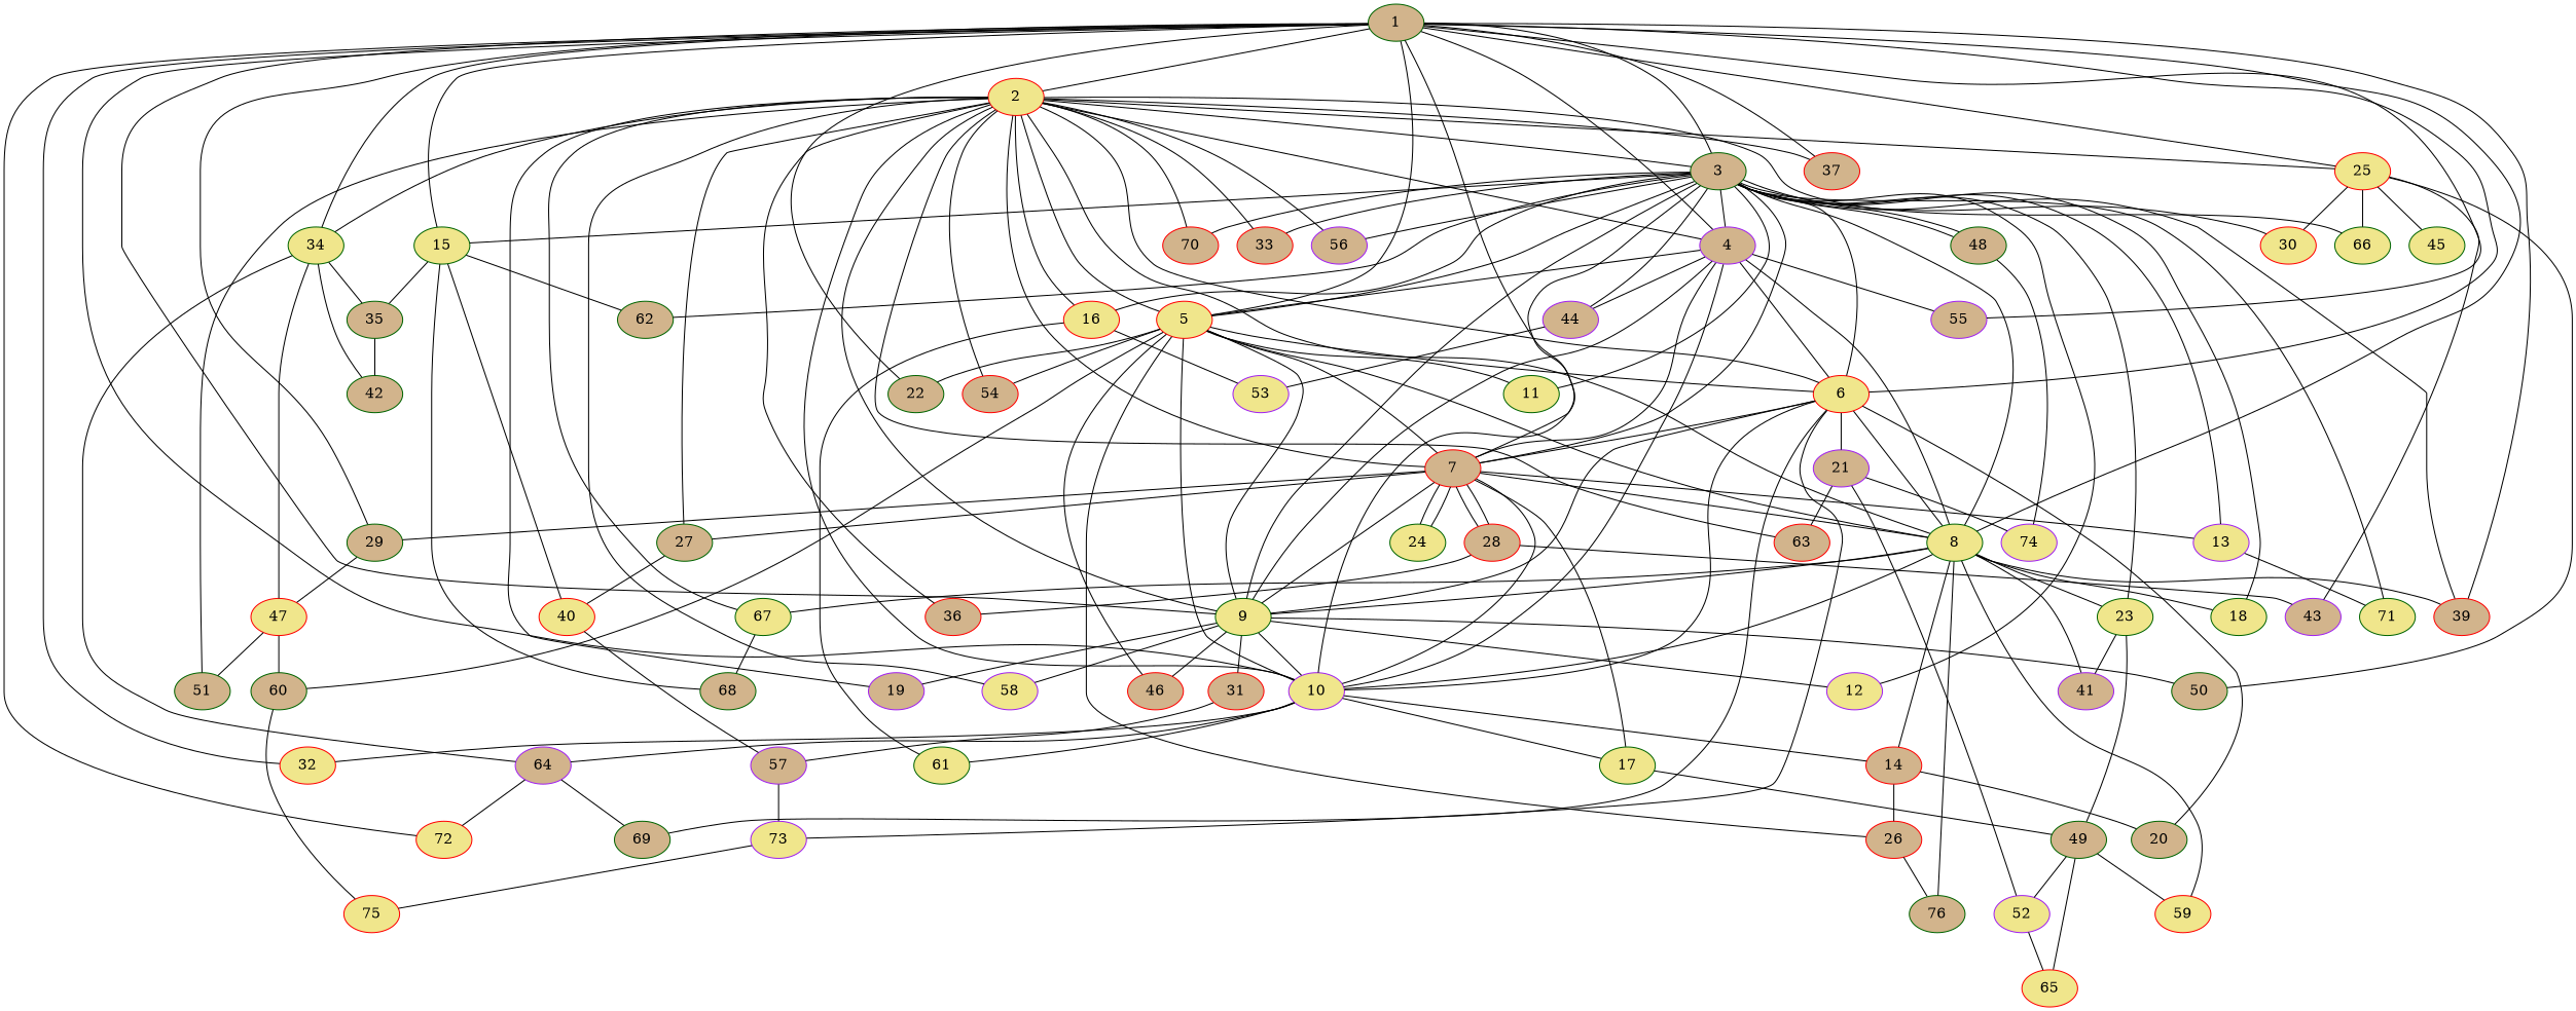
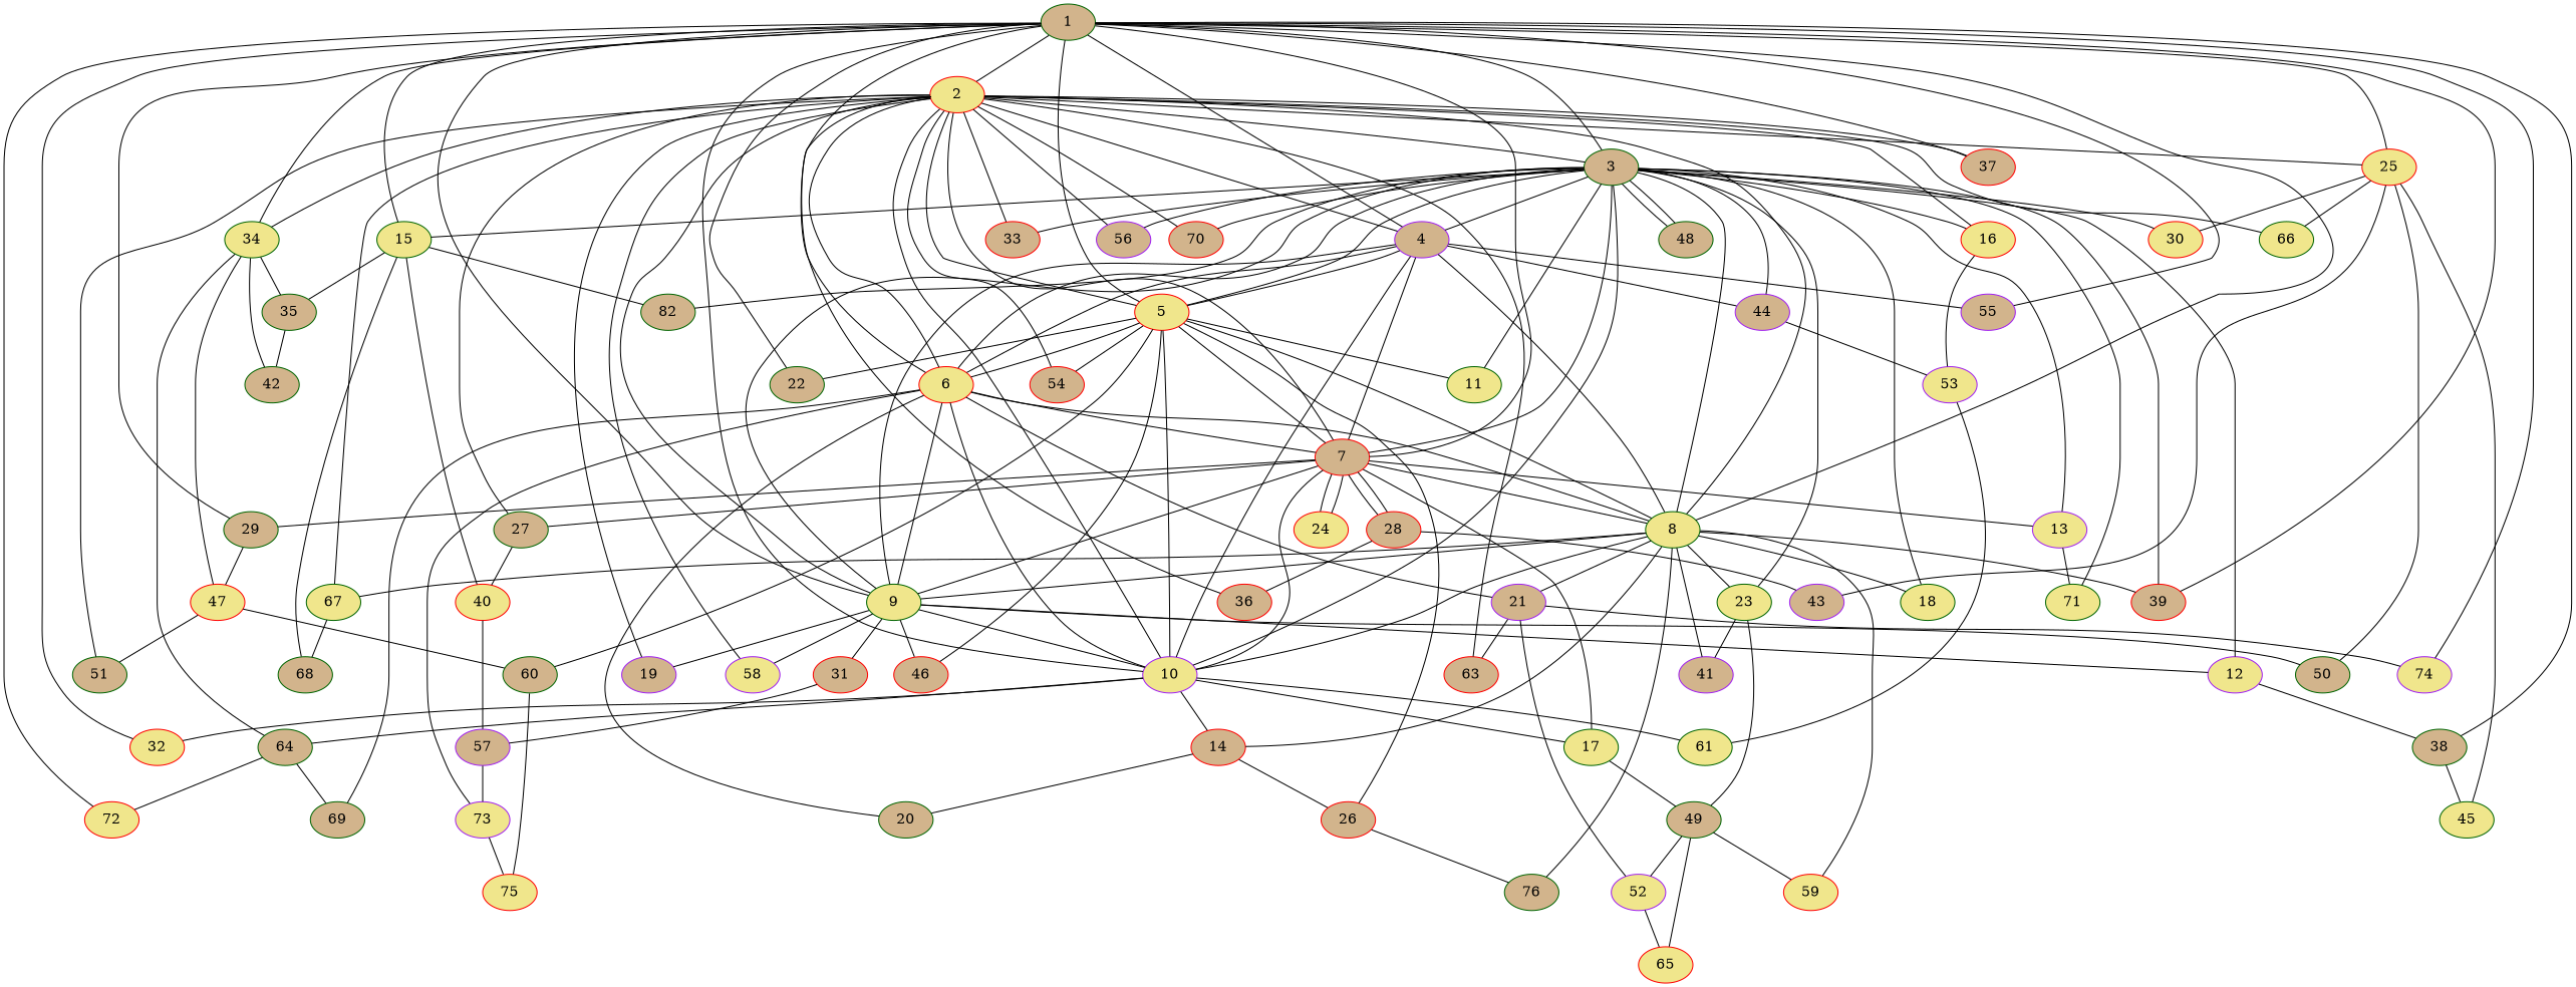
  graph {
    node [color=darkgreen fillcolor=tan style=filled]
    2 [color=red fillcolor=khaki]
    1
    3
    4 [color=purple]
    5 [color=red fillcolor=khaki]
    6 [color=red fillcolor=khaki]
    7 [color=red]
    8 [fillcolor=khaki]
    9 [fillcolor=khaki]
    10 [color=purple fillcolor=khaki]
    15 [fillcolor=khaki]
    22
    25 [color=red fillcolor=khaki]
    29
    32 [color=red fillcolor=khaki]
    34 [fillcolor=khaki]
    37 [color=red]
+   38
    39 [color=red]
    55 [color=purple]
    72 [color=red fillcolor=khaki]
    74 [color=purple fillcolor=khaki]
    16 [color=red fillcolor=khaki]
    19 [color=purple]
    27
    33 [color=red]
    36 [color=red]
    51
    54 [color=red]
    56 [color=purple]
    58 [color=purple fillcolor=khaki]
    63 [color=red]
    66 [fillcolor=khaki]
    67 [fillcolor=khaki]
    70 [color=red]
    11 [fillcolor=khaki]
    12 [color=purple fillcolor=khaki]
    13 [color=purple fillcolor=khaki]
    18 [fillcolor=khaki]
    23 [fillcolor=khaki]
    30 [color=red fillcolor=khaki]
    44 [color=purple]
    48
-   62
+   62 [label=82]
    71 [fillcolor=khaki]
    26 [color=red]
    46 [color=red]
    60
    20
    21 [color=purple]
    69
    73 [color=purple fillcolor=khaki]
    17 [fillcolor=khaki]
-   24 [fillcolor=khaki]
+   24 [color=red fillcolor=khaki]
    28 [color=red]
    14 [color=red]
    41 [color=purple]
    59 [color=red fillcolor=khaki]
    76
    31 [color=red]
    50
    61 [fillcolor=khaki]
-   64 [color=purple]
+   64
    35
    40 [color=red fillcolor=khaki]
    68
    43 [color=purple]
    45 [fillcolor=khaki]
    47 [color=red fillcolor=khaki]
    42
    53 [color=purple fillcolor=khaki]
    49
    57 [color=purple]
    75 [color=red fillcolor=khaki]
    52 [color=purple fillcolor=khaki]
    65 [color=red fillcolor=khaki]
    2 -- 3
    2 -- 4
    2 -- 5
    2 -- 6
    2 -- 7
    2 -- 8
    2 -- 9
    2 -- 10
    2 -- 25
    2 -- 34
    2 -- 37
    2 -- 16
    2 -- 19
    2 -- 27
    2 -- 33
    2 -- 36
    2 -- 51
    2 -- 54
    2 -- 56
    2 -- 58
    2 -- 63
    2 -- 66
    2 -- 67
    2 -- 70
    1 -- 2
    1 -- 3
    1 -- 4
    1 -- 5
    1 -- 6
    1 -- 7
    1 -- 8
    1 -- 9
    1 -- 10
    1 -- 15
    1 -- 22
    1 -- 25
    1 -- 29
    1 -- 32
    1 -- 34
    1 -- 37
+   1 -- 38
    1 -- 39
    1 -- 55
    1 -- 72
-   48 -- 74
+   1 -- 74
    3 -- 4
    3 -- 5
    3 -- 6
    3 -- 7
    3 -- 8
    3 -- 9
    3 -- 10
    3 -- 15
    3 -- 39
    3 -- 16
    3 -- 33
    3 -- 56
    3 -- 70
    3 -- 11
    3 -- 12
    3 -- 13
    3 -- 18
    3 -- 23
    3 -- 30
    3 -- 44
    3 -- 48
    3 -- 48
    3 -- 62
    3 -- 71
    4 -- 5
    4 -- 6
    4 -- 7
    4 -- 8
    4 -- 9
    4 -- 10
    4 -- 55
    4 -- 44
    5 -- 6
    5 -- 7
    5 -- 8
-   5 -- 9
    5 -- 10
    5 -- 22
    5 -- 54
    5 -- 11
    5 -- 26
    5 -- 46
    5 -- 60
    6 -- 7
    6 -- 8
    6 -- 9
    6 -- 10
    6 -- 20
    6 -- 21
    6 -- 69
    6 -- 73
    7 -- 8
    7 -- 9
    7 -- 10
    7 -- 29
    7 -- 27
    7 -- 13
    7 -- 17
    7 -- 24
    7 -- 24
    7 -- 28
    7 -- 28
    8 -- 9
    8 -- 10
    8 -- 39
    8 -- 67
    8 -- 18
    8 -- 23
+   8 -- 21
    8 -- 14
    8 -- 41
    8 -- 59
    8 -- 76
    9 -- 10
    9 -- 19
    9 -- 58
    9 -- 12
    9 -- 46
    9 -- 31
    9 -- 50
    10 -- 32
    10 -- 17
    10 -- 14
    10 -- 61
    10 -- 64
    15 -- 62
    15 -- 35
    15 -- 40
    15 -- 68
    25 -- 66
    25 -- 30
    25 -- 50
    25 -- 43
    25 -- 45
    29 -- 47
    34 -- 64
    34 -- 35
    34 -- 47
    34 -- 42
-   16 -- 61
+   38 -- 45
+   53 -- 61
    16 -- 53
    27 -- 40
    67 -- 68
+   12 -- 38
    13 -- 71
    23 -- 41
    23 -- 49
    44 -- 53
    26 -- 76
    60 -- 75
    21 -- 74
    21 -- 63
    21 -- 52
    73 -- 75
    17 -- 49
    28 -- 36
    28 -- 43
    14 -- 26
    14 -- 20
    31 -- 57
    64 -- 72
    64 -- 69
    35 -- 42
    40 -- 57
    47 -- 51
    47 -- 60
    49 -- 59
    49 -- 52
    49 -- 65
    57 -- 73
    52 -- 65
  }
